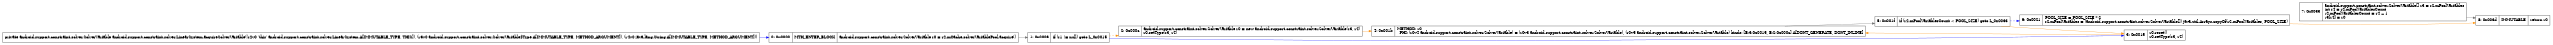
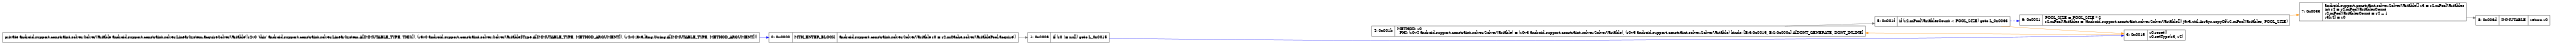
  digraph {
    rankdir=LR
    node [shape=record]
    edge [color=darkorange]
    n1 [label="{0\:\ 0x0000|MTH_ENTER_BLOCK\l|android.support.constraint.solver.SolverVariable r0 = r2.mCache.solverVariablePool.acquire()\l}"]
-   n2 [label="{1\:\ 0x000a|if (r1 != null) goto L_0x0015\l}"]
-   n3 [label="{2\:\ 0x000c|android.support.constraint.solver.SolverVariable r0 = new android.support.constraint.solver.SolverVariable(r3, r4)\lr0.setType(r3, r4)\l}"]
+   n2 [label="{1\:\ 0x000a|if (r0 != null) goto L_0x0015\l}"]
    n4 [label="{3\:\ 0x0015|r0.reset()\lr0.setType(r3, r4)\l}"]
    n5 [label="{4\:\ 0x001b|METHOD: r0 \l  PHI: (r0v4 android.support.constraint.solver.SolverVariable) = (r0v3 android.support.constraint.solver.SolverVariable), (r0v5 android.support.constraint.solver.SolverVariable) binds: [B:3:0x0015, B:2:0x000c] A[DONT_GENERATE, DONT_INLINE]\l}"]
    n6 [label="{5\:\ 0x001f|if (r2.mPoolVariablesCount \< POOL_SIZE) goto L_0x0033\l}"]
    n7 [label="{6\:\ 0x0021|POOL_SIZE = POOL_SIZE * 2\lr2.mPoolVariables = (android.support.constraint.solver.SolverVariable[]) java.util.Arrays.copyOf(r2.mPoolVariables, POOL_SIZE)\l}"]
    n8 [label="{7\:\ 0x0033|android.support.constraint.solver.SolverVariable[] r3 = r2.mPoolVariables\lint r4 = r2.mPoolVariablesCount\lr2.mPoolVariablesCount = r4 + 1\lr3[r4] = r0\l}"]
    n9 [label="{8\:\ 0x003d|IMMUTABLE\l|return r0\l}"]
    n10 [label="{private android.support.constraint.solver.SolverVariable android.support.constraint.solver.LinearSystem.acquireSolverVariable((r2v0 'this' android.support.constraint.solver.LinearSystem A[IMMUTABLE_TYPE, THIS]), (r3v0 android.support.constraint.solver.SolverVariable$Type A[IMMUTABLE_TYPE, METHOD_ARGUMENT]), (r4v0 java.lang.String A[IMMUTABLE_TYPE, METHOD_ARGUMENT])) }"]
    n1 -> n2 [color=gray40]
-   n2 -> n3 [style=dashed]
    n2 -> n4 [color=blue]
-   n3 -> n5
    n4 -> n5
    n5 -> n6 [color=gray40]
    n6 -> n4
    n6 -> n7 [color=blue style=dashed]
-   n7 -> n9
+   n7 -> n8
    n8 -> n9 [color=gray40]
    n10 -> n1 [color=blue]
  }
